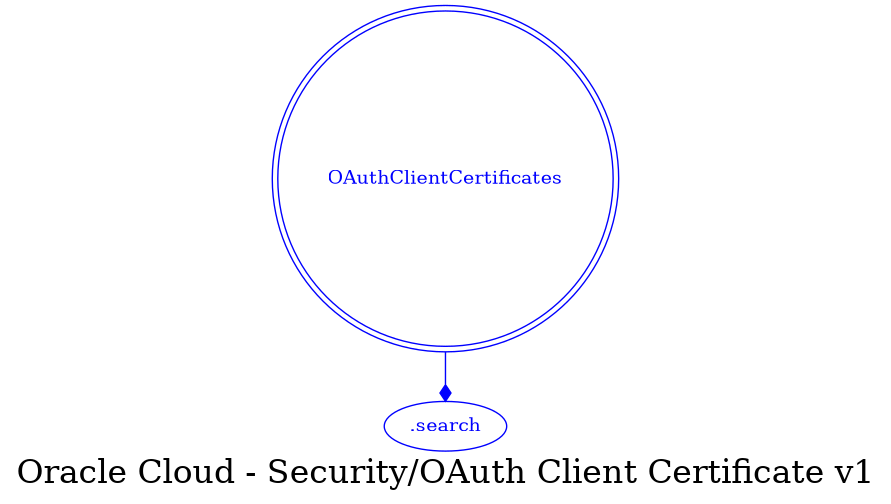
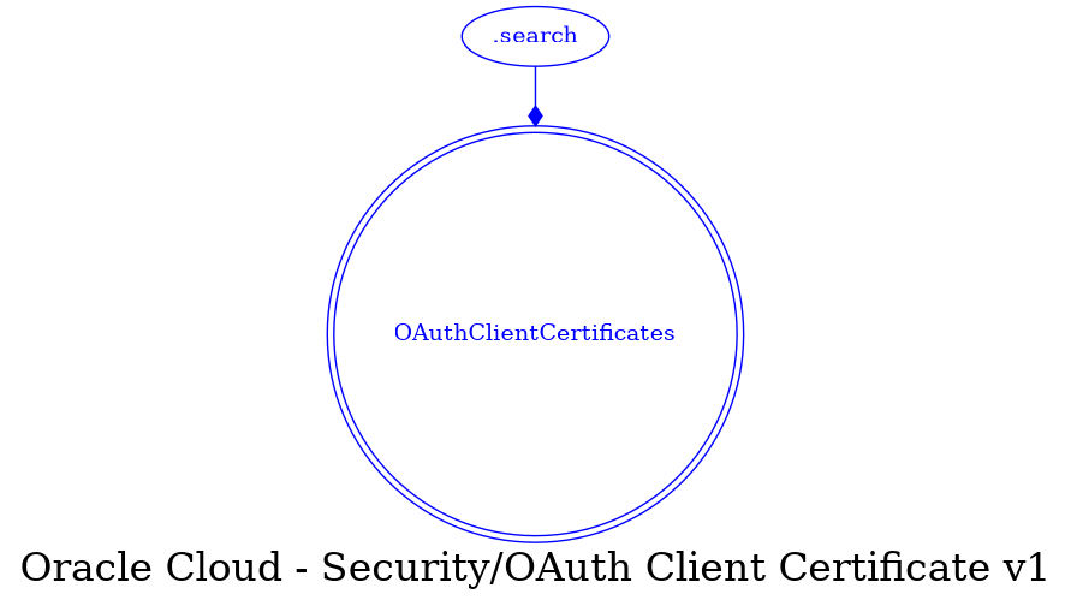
  digraph {
    fontsize=24
    label="Oracle Cloud - Security/OAuth Client Certificate v1"
    splines=true
    node [color=blue fontcolor=blue]
    OAuthClientCertificates [shape=doublecircle]
    ".search" [shape=ellipse]
-   OAuthClientCertificates -> ".search" [arrowhead=diamond arrowtail=none color=blue fontcolor=blue]
+   ".search" -> OAuthClientCertificates [arrowhead=diamond arrowtail=none color=blue fontcolor=blue]
  }
